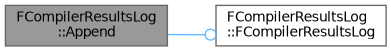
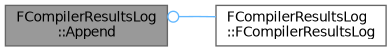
  digraph {
    rankdir=LR
    fontname="DejaVu Sans"
    node [fontname="DejaVu Sans" fontsize=10 shape=box style=filled]
    n1 [color=gray40 fillcolor=grey60 fontcolor=black height=0.2 label="FCompilerResultsLog\l::Append" width=0.4]
    n2 [color=grey40 fillcolor=white height=0.2 label="FCompilerResultsLog\l::FCompilerResultsLog" width=0.4]
-   n1 -> n2 [color=steelblue1 fontname="DejaVu Sans" fontsize=10 labelfontname=Helvetica labelfontsize=10 style=solid arrowhead=odot]
+   n2 -> n1 [color=steelblue1 fontname="DejaVu Sans" fontsize=10 labelfontname=Helvetica labelfontsize=10 style=solid arrowhead=odot]
  }
